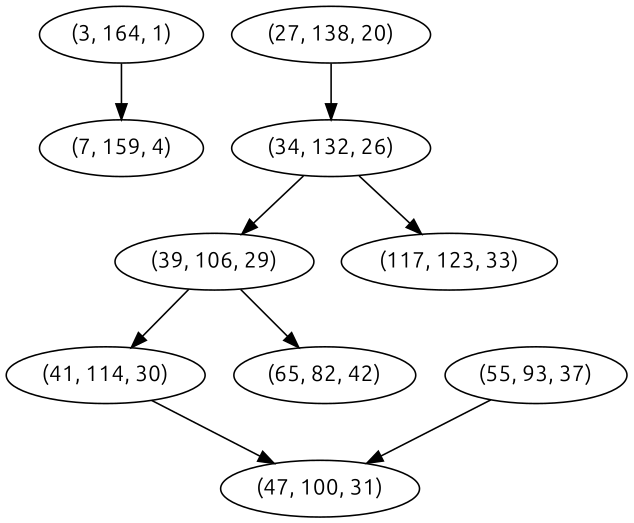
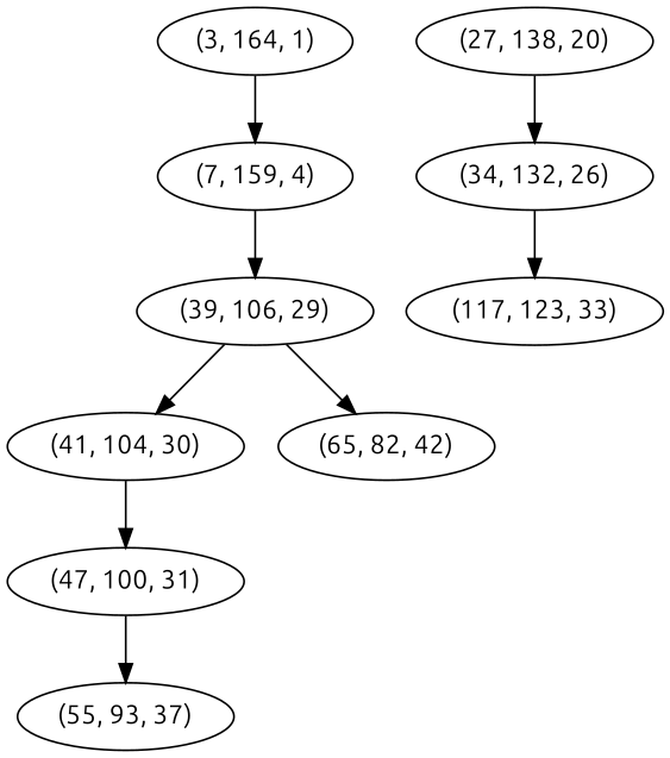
  digraph {
    fontname=Ubuntu
    node [fontname=Ubuntu]
    edge [fontname=Ubuntu]
    n1 [label="(3, 164, 1)"]
    "(7, 159, 4)"
    "(27, 138, 20)"
    "(34, 132, 26)"
    "(39, 106, 29)"
    "(117, 123, 33)"
-   "(41, 104, 30)" [label="(41, 114, 30)"]
+   "(41, 104, 30)"
    "(65, 82, 42)"
    "(47, 100, 31)"
    "(55, 93, 37)"
    n1 -> "(7, 159, 4)"
    "(27, 138, 20)" -> "(34, 132, 26)"
-   "(34, 132, 26)" -> "(39, 106, 29)"
+   "(7, 159, 4)" -> "(39, 106, 29)"
    "(34, 132, 26)" -> "(117, 123, 33)"
    "(39, 106, 29)" -> "(41, 104, 30)"
    "(39, 106, 29)" -> "(65, 82, 42)"
    "(41, 104, 30)" -> "(47, 100, 31)"
-   "(55, 93, 37)" -> "(47, 100, 31)"
+   "(47, 100, 31)" -> "(55, 93, 37)"
  }
